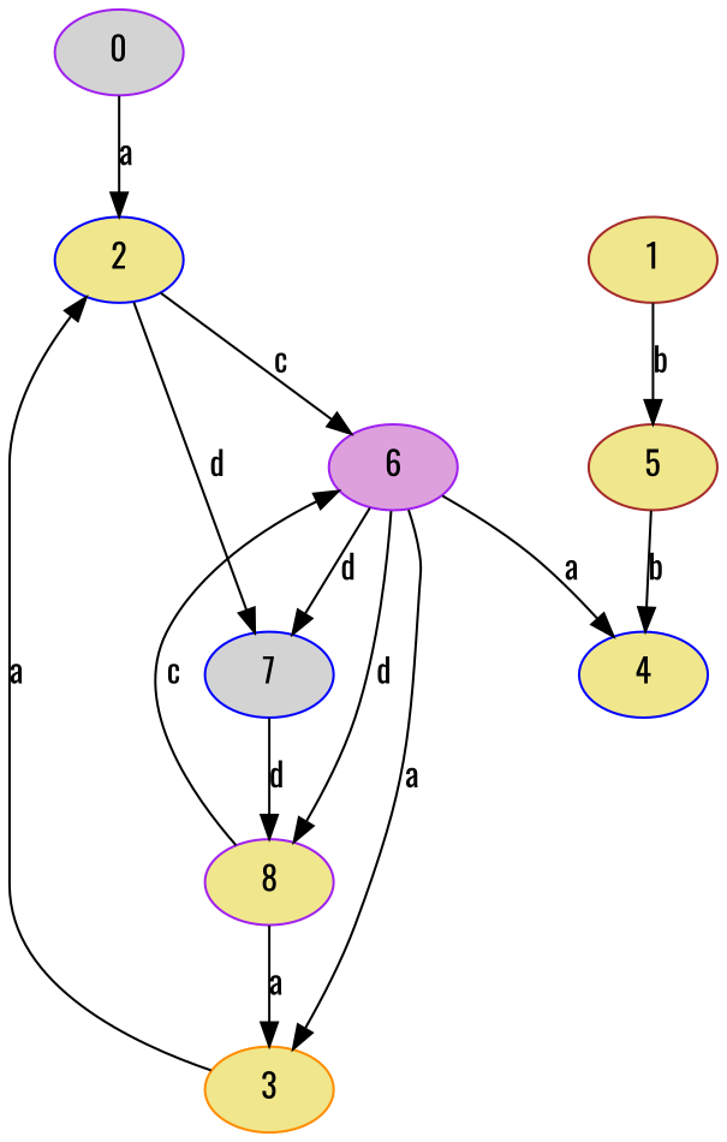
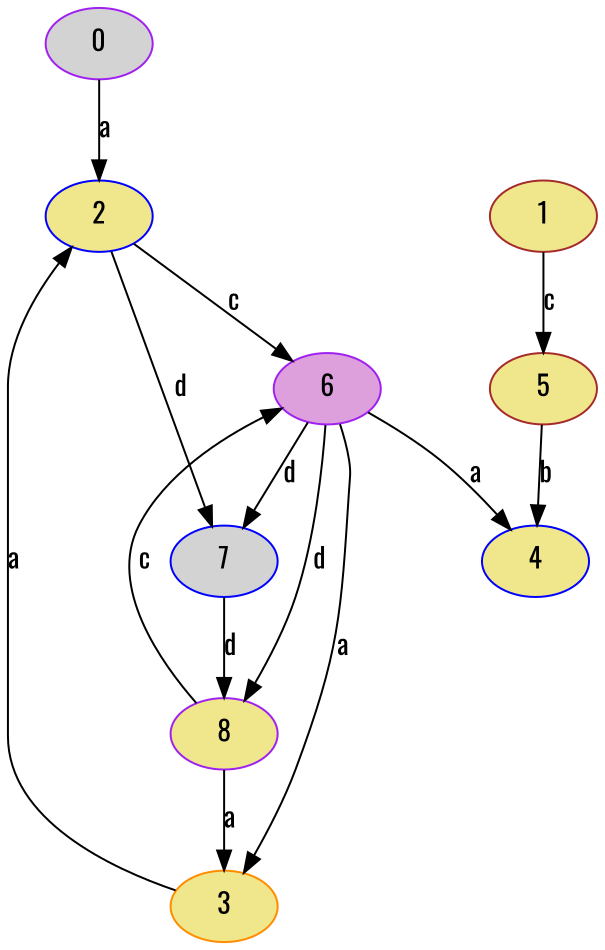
  strict digraph {
    fontname=Oswald
    node [color=purple fillcolor=khaki fontname=Oswald style=filled]
    edge [fontname=Oswald]
    0 [fillcolor=lightgrey]
    2 [color=blue]
    6 [fillcolor=plum]
    7 [color=blue fillcolor=lightgrey]
    3 [color=darkorange]
    4 [color=blue]
    8
    5 [color=brown]
    1 [color=brown]
    0 -> 2 [label=a]
    2 -> 6 [label=c]
    2 -> 7 [label=d]
    6 -> 7 [label=d]
    6 -> 3 [label=a]
    6 -> 4 [label=a]
    6 -> 8 [label=d]
    7 -> 8 [label=d]
    3 -> 2 [label=a]
    8 -> 6 [label=c]
    8 -> 3 [label=a]
    5 -> 4 [label=b]
-   1 -> 5 [label=b]
+   1 -> 5 [label=c]
  }
